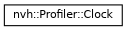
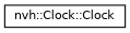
  digraph {
    rankdir=TB
-   n1 [color=black fillcolor=white fontname=Helvetica fontsize=10 height=0.2 label="nvh::Profiler::Clock" shape=record style=filled width=0.4]
+   n1 [color=black fillcolor=white fontname=Helvetica fontsize=10 height=0.2 label="nvh::Clock::Clock" shape=record style=filled width=0.4]
  }
